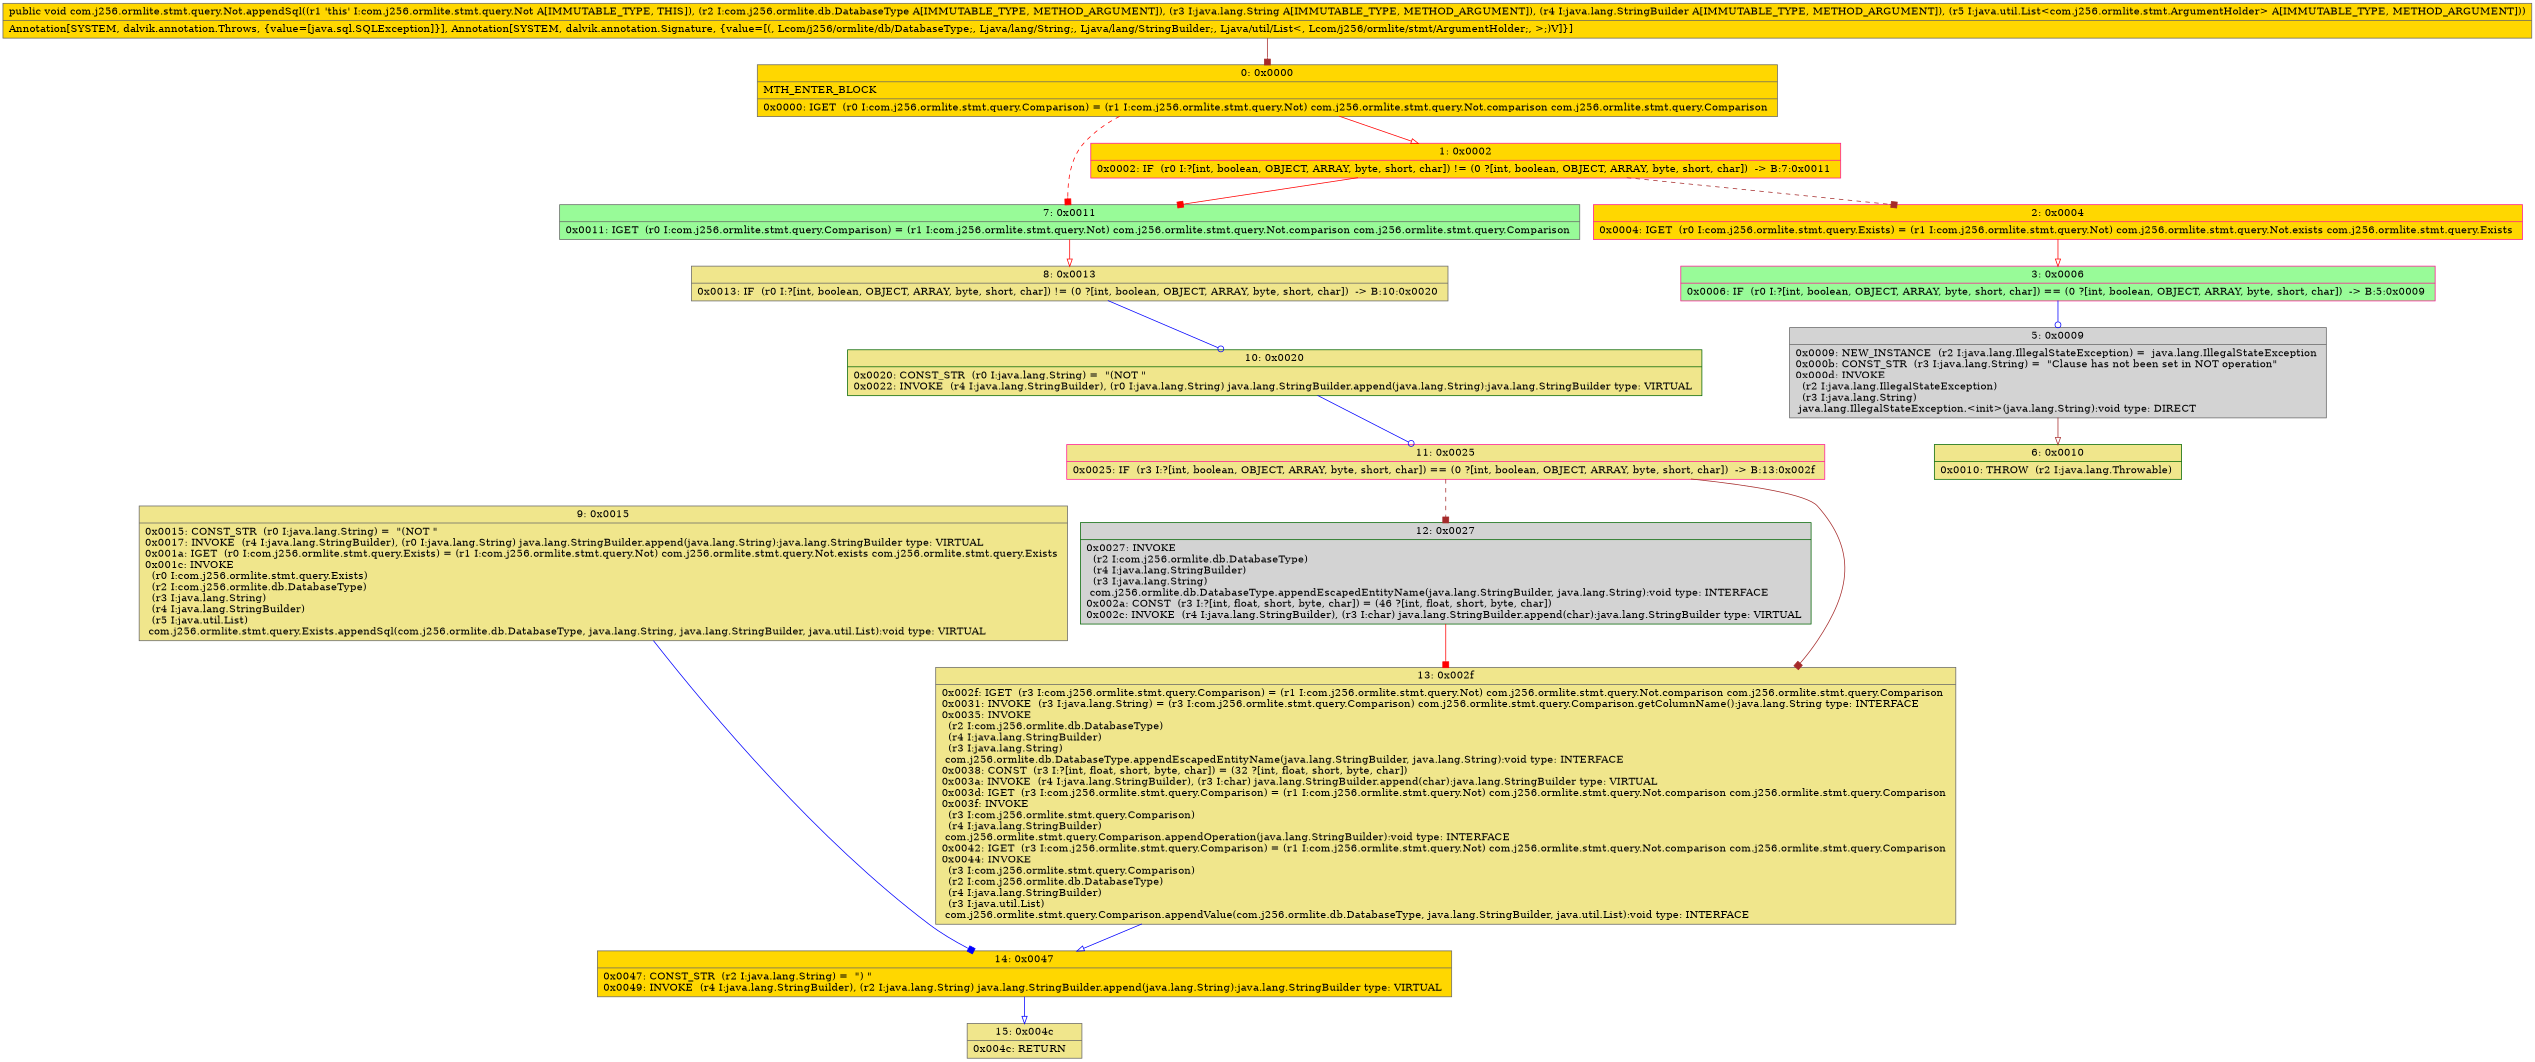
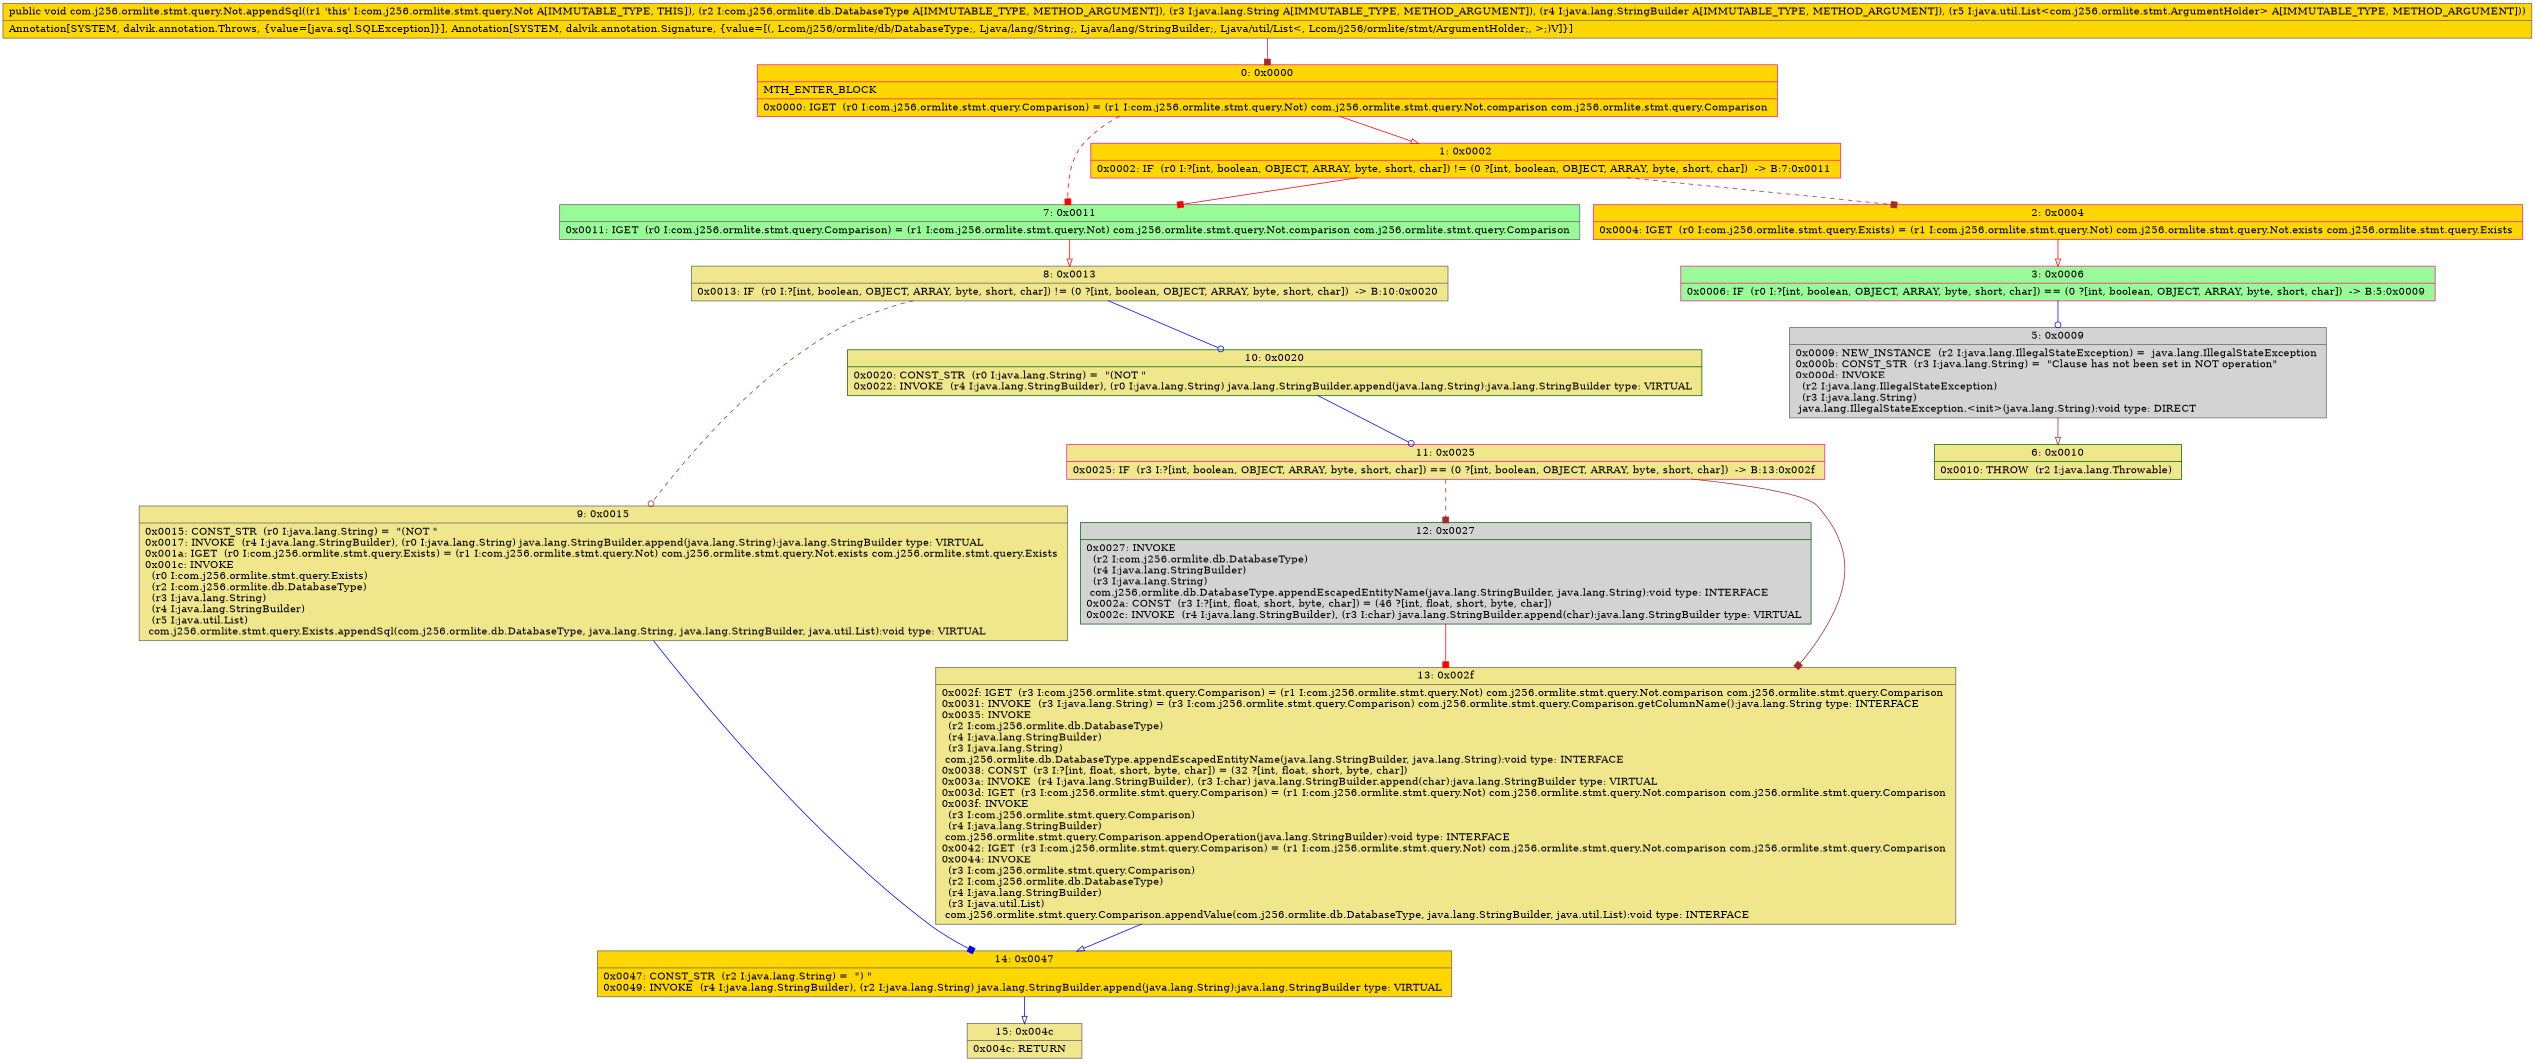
  digraph {
    node [color=gray40 fillcolor=khaki shape=record style=filled]
    edge [arrowhead=box color=red]
-   n1 [fillcolor=gold label="{0\:\ 0x0000|MTH_ENTER_BLOCK\l|0x0000: IGET  (r0 I:com.j256.ormlite.stmt.query.Comparison) = (r1 I:com.j256.ormlite.stmt.query.Not) com.j256.ormlite.stmt.query.Not.comparison com.j256.ormlite.stmt.query.Comparison \l}"]
+   n1 [color=deeppink fillcolor=gold label="{0\:\ 0x0000|MTH_ENTER_BLOCK\l|0x0000: IGET  (r0 I:com.j256.ormlite.stmt.query.Comparison) = (r1 I:com.j256.ormlite.stmt.query.Not) com.j256.ormlite.stmt.query.Not.comparison com.j256.ormlite.stmt.query.Comparison \l}"]
    n2 [color=deeppink fillcolor=gold label="{1\:\ 0x0002|0x0002: IF  (r0 I:?[int, boolean, OBJECT, ARRAY, byte, short, char]) != (0 ?[int, boolean, OBJECT, ARRAY, byte, short, char])  \-\> B:7:0x0011 \l}"]
    n3 [fillcolor=palegreen label="{7\:\ 0x0011|0x0011: IGET  (r0 I:com.j256.ormlite.stmt.query.Comparison) = (r1 I:com.j256.ormlite.stmt.query.Not) com.j256.ormlite.stmt.query.Not.comparison com.j256.ormlite.stmt.query.Comparison \l}"]
    n4 [color=deeppink fillcolor=gold label="{2\:\ 0x0004|0x0004: IGET  (r0 I:com.j256.ormlite.stmt.query.Exists) = (r1 I:com.j256.ormlite.stmt.query.Not) com.j256.ormlite.stmt.query.Not.exists com.j256.ormlite.stmt.query.Exists \l}"]
    n5 [color=deeppink fillcolor=palegreen label="{3\:\ 0x0006|0x0006: IF  (r0 I:?[int, boolean, OBJECT, ARRAY, byte, short, char]) == (0 ?[int, boolean, OBJECT, ARRAY, byte, short, char])  \-\> B:5:0x0009 \l}"]
    n6 [label="{8\:\ 0x0013|0x0013: IF  (r0 I:?[int, boolean, OBJECT, ARRAY, byte, short, char]) != (0 ?[int, boolean, OBJECT, ARRAY, byte, short, char])  \-\> B:10:0x0020 \l}"]
    n7 [fillcolor=lightgrey label="{5\:\ 0x0009|0x0009: NEW_INSTANCE  (r2 I:java.lang.IllegalStateException) =  java.lang.IllegalStateException \l0x000b: CONST_STR  (r3 I:java.lang.String) =  \"Clause has not been set in NOT operation\" \l0x000d: INVOKE  \l  (r2 I:java.lang.IllegalStateException)\l  (r3 I:java.lang.String)\l java.lang.IllegalStateException.\<init\>(java.lang.String):void type: DIRECT \l}"]
    n8 [color=darkgreen label="{6\:\ 0x0010|0x0010: THROW  (r2 I:java.lang.Throwable) \l}"]
    n9 [label="{9\:\ 0x0015|0x0015: CONST_STR  (r0 I:java.lang.String) =  \"(NOT \" \l0x0017: INVOKE  (r4 I:java.lang.StringBuilder), (r0 I:java.lang.String) java.lang.StringBuilder.append(java.lang.String):java.lang.StringBuilder type: VIRTUAL \l0x001a: IGET  (r0 I:com.j256.ormlite.stmt.query.Exists) = (r1 I:com.j256.ormlite.stmt.query.Not) com.j256.ormlite.stmt.query.Not.exists com.j256.ormlite.stmt.query.Exists \l0x001c: INVOKE  \l  (r0 I:com.j256.ormlite.stmt.query.Exists)\l  (r2 I:com.j256.ormlite.db.DatabaseType)\l  (r3 I:java.lang.String)\l  (r4 I:java.lang.StringBuilder)\l  (r5 I:java.util.List)\l com.j256.ormlite.stmt.query.Exists.appendSql(com.j256.ormlite.db.DatabaseType, java.lang.String, java.lang.StringBuilder, java.util.List):void type: VIRTUAL \l}"]
    n10 [color=darkgreen label="{10\:\ 0x0020|0x0020: CONST_STR  (r0 I:java.lang.String) =  \"(NOT \" \l0x0022: INVOKE  (r4 I:java.lang.StringBuilder), (r0 I:java.lang.String) java.lang.StringBuilder.append(java.lang.String):java.lang.StringBuilder type: VIRTUAL \l}"]
    n11 [fillcolor=gold label="{14\:\ 0x0047|0x0047: CONST_STR  (r2 I:java.lang.String) =  \") \" \l0x0049: INVOKE  (r4 I:java.lang.StringBuilder), (r2 I:java.lang.String) java.lang.StringBuilder.append(java.lang.String):java.lang.StringBuilder type: VIRTUAL \l}"]
    n12 [color=deeppink label="{11\:\ 0x0025|0x0025: IF  (r3 I:?[int, boolean, OBJECT, ARRAY, byte, short, char]) == (0 ?[int, boolean, OBJECT, ARRAY, byte, short, char])  \-\> B:13:0x002f \l}"]
    n13 [label="{15\:\ 0x004c|0x004c: RETURN   \l}"]
    n14 [color=darkgreen fillcolor=lightgrey label="{12\:\ 0x0027|0x0027: INVOKE  \l  (r2 I:com.j256.ormlite.db.DatabaseType)\l  (r4 I:java.lang.StringBuilder)\l  (r3 I:java.lang.String)\l com.j256.ormlite.db.DatabaseType.appendEscapedEntityName(java.lang.StringBuilder, java.lang.String):void type: INTERFACE \l0x002a: CONST  (r3 I:?[int, float, short, byte, char]) = (46 ?[int, float, short, byte, char]) \l0x002c: INVOKE  (r4 I:java.lang.StringBuilder), (r3 I:char) java.lang.StringBuilder.append(char):java.lang.StringBuilder type: VIRTUAL \l}"]
    n15 [label="{13\:\ 0x002f|0x002f: IGET  (r3 I:com.j256.ormlite.stmt.query.Comparison) = (r1 I:com.j256.ormlite.stmt.query.Not) com.j256.ormlite.stmt.query.Not.comparison com.j256.ormlite.stmt.query.Comparison \l0x0031: INVOKE  (r3 I:java.lang.String) = (r3 I:com.j256.ormlite.stmt.query.Comparison) com.j256.ormlite.stmt.query.Comparison.getColumnName():java.lang.String type: INTERFACE \l0x0035: INVOKE  \l  (r2 I:com.j256.ormlite.db.DatabaseType)\l  (r4 I:java.lang.StringBuilder)\l  (r3 I:java.lang.String)\l com.j256.ormlite.db.DatabaseType.appendEscapedEntityName(java.lang.StringBuilder, java.lang.String):void type: INTERFACE \l0x0038: CONST  (r3 I:?[int, float, short, byte, char]) = (32 ?[int, float, short, byte, char]) \l0x003a: INVOKE  (r4 I:java.lang.StringBuilder), (r3 I:char) java.lang.StringBuilder.append(char):java.lang.StringBuilder type: VIRTUAL \l0x003d: IGET  (r3 I:com.j256.ormlite.stmt.query.Comparison) = (r1 I:com.j256.ormlite.stmt.query.Not) com.j256.ormlite.stmt.query.Not.comparison com.j256.ormlite.stmt.query.Comparison \l0x003f: INVOKE  \l  (r3 I:com.j256.ormlite.stmt.query.Comparison)\l  (r4 I:java.lang.StringBuilder)\l com.j256.ormlite.stmt.query.Comparison.appendOperation(java.lang.StringBuilder):void type: INTERFACE \l0x0042: IGET  (r3 I:com.j256.ormlite.stmt.query.Comparison) = (r1 I:com.j256.ormlite.stmt.query.Not) com.j256.ormlite.stmt.query.Not.comparison com.j256.ormlite.stmt.query.Comparison \l0x0044: INVOKE  \l  (r3 I:com.j256.ormlite.stmt.query.Comparison)\l  (r2 I:com.j256.ormlite.db.DatabaseType)\l  (r4 I:java.lang.StringBuilder)\l  (r3 I:java.util.List)\l com.j256.ormlite.stmt.query.Comparison.appendValue(com.j256.ormlite.db.DatabaseType, java.lang.StringBuilder, java.util.List):void type: INTERFACE \l}"]
    n16 [fillcolor=gold label="{public void com.j256.ormlite.stmt.query.Not.appendSql((r1 'this' I:com.j256.ormlite.stmt.query.Not A[IMMUTABLE_TYPE, THIS]), (r2 I:com.j256.ormlite.db.DatabaseType A[IMMUTABLE_TYPE, METHOD_ARGUMENT]), (r3 I:java.lang.String A[IMMUTABLE_TYPE, METHOD_ARGUMENT]), (r4 I:java.lang.StringBuilder A[IMMUTABLE_TYPE, METHOD_ARGUMENT]), (r5 I:java.util.List\<com.j256.ormlite.stmt.ArgumentHolder\> A[IMMUTABLE_TYPE, METHOD_ARGUMENT]))  | Annotation[SYSTEM, dalvik.annotation.Throws, \{value=[java.sql.SQLException]\}], Annotation[SYSTEM, dalvik.annotation.Signature, \{value=[(, Lcom\/j256\/ormlite\/db\/DatabaseType;, Ljava\/lang\/String;, Ljava\/lang\/StringBuilder;, Ljava\/util\/List\<, Lcom\/j256\/ormlite\/stmt\/ArgumentHolder;, \>;)V]\}]\l}"]
    n1 -> n2 [arrowhead=onormal]
    n1 -> n3 [style=dashed]
    n2 -> n3
    n2 -> n4 [color=brown style=dashed]
    n3 -> n6 [arrowhead=onormal]
    n4 -> n5 [arrowhead=onormal]
    n5 -> n7 [arrowhead=odot color=blue]
+   n6 -> n9 [arrowhead=odot color=brown style=dashed]
    n6 -> n10 [arrowhead=odot color=blue]
    n7 -> n8 [arrowhead=onormal color=brown]
    n9 -> n11 [color=blue]
    n10 -> n12 [arrowhead=odot color=blue]
    n11 -> n13 [arrowhead=onormal color=blue]
    n12 -> n14 [color=brown style=dashed]
    n12 -> n15 [color=brown]
    n14 -> n15
    n15 -> n11 [arrowhead=onormal color=blue]
    n16 -> n1 [color=brown]
  }
